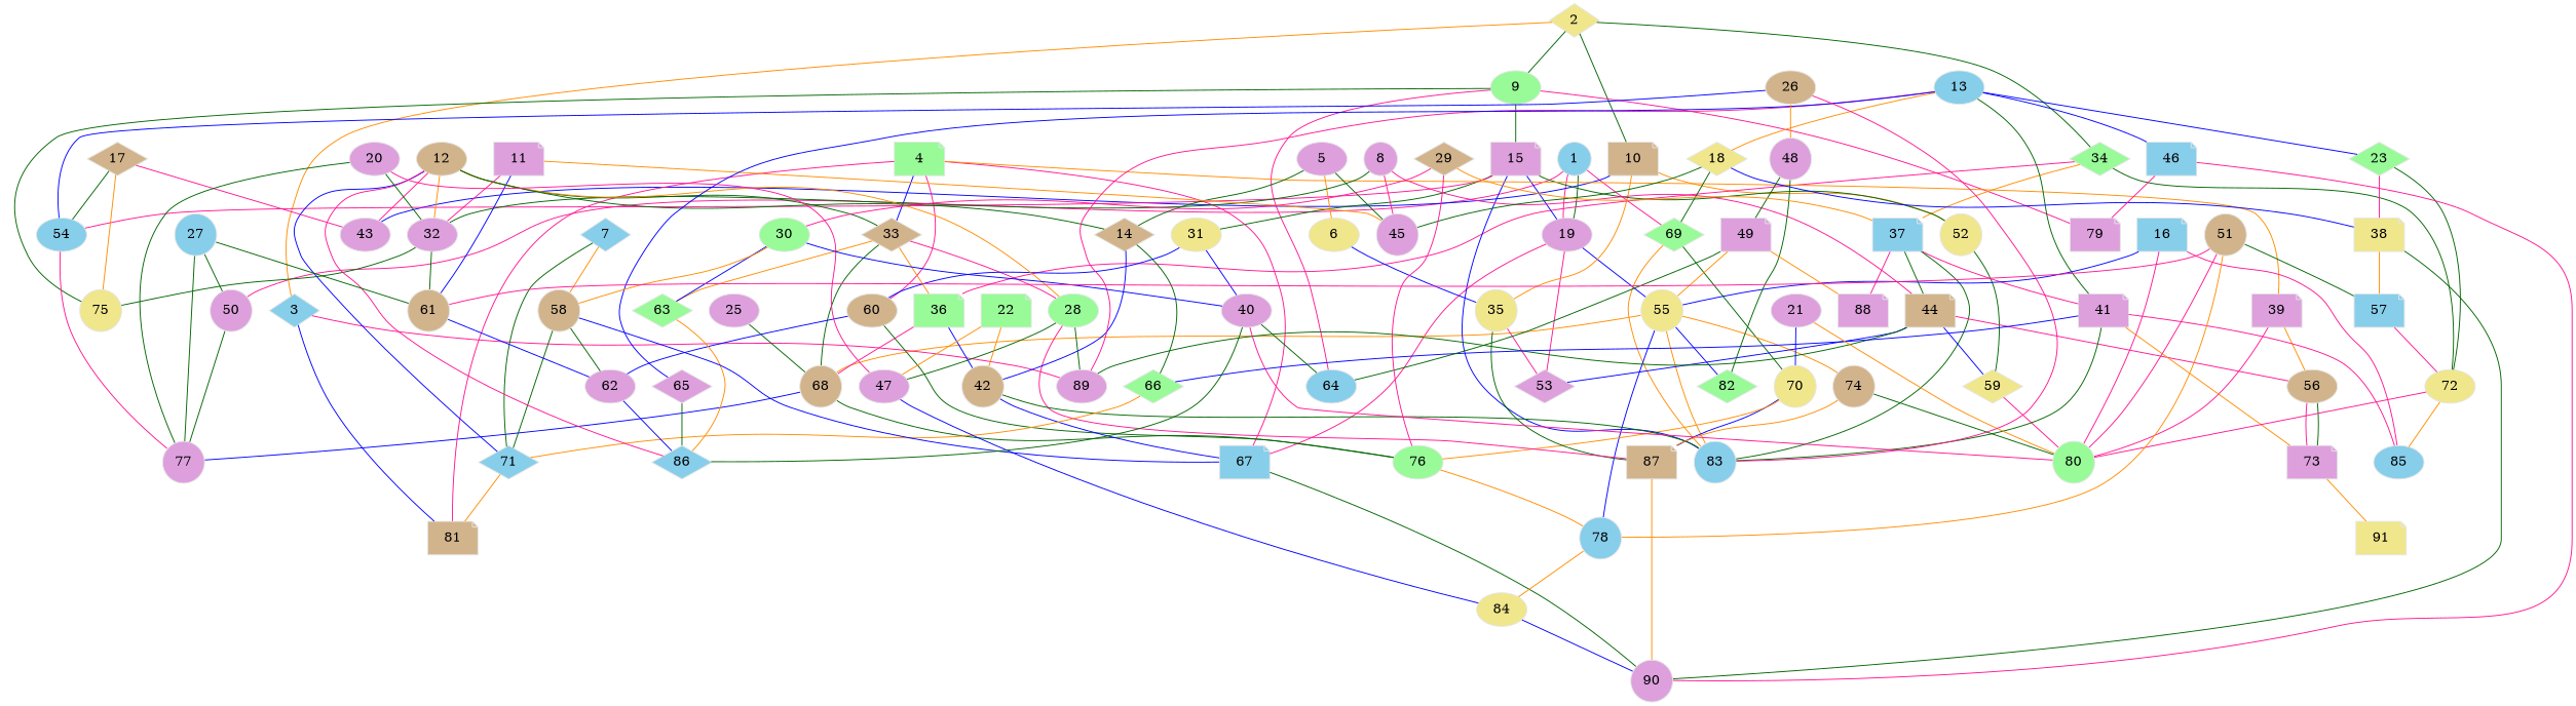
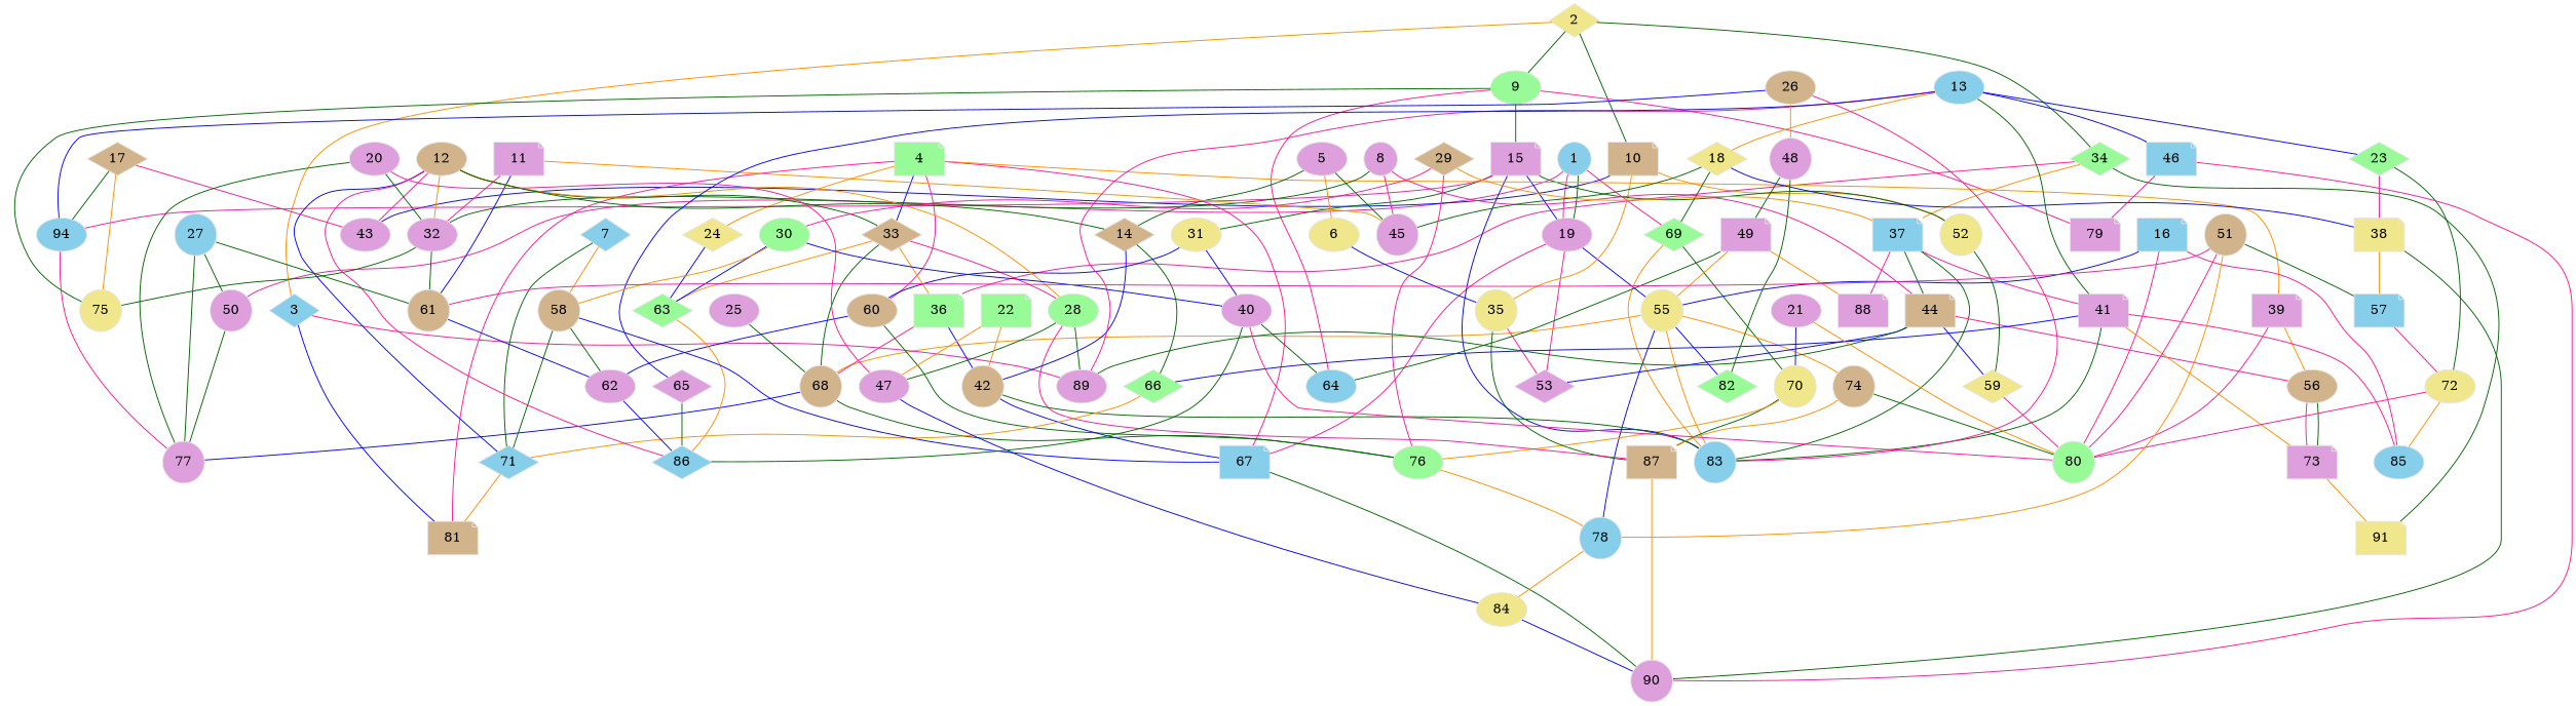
  graph {
    node [color=gray90 fillcolor=plum shape=ellipse style=filled]
    edge [color=darkgreen]
    1 [fillcolor=skyblue shape=circle]
    19
    50 [shape=circle]
    69 [fillcolor=palegreen shape=diamond]
    67 [fillcolor=skyblue shape=note]
    55 [fillcolor=khaki shape=circle]
    53 [shape=diamond]
    77 [shape=circle]
    83 [fillcolor=skyblue shape=circle]
    70 [fillcolor=khaki shape=circle]
    2 [fillcolor=khaki shape=diamond]
    3 [fillcolor=skyblue shape=diamond]
    9 [fillcolor=palegreen]
    10 [fillcolor=tan shape=note]
    34 [fillcolor=palegreen shape=diamond]
    81 [fillcolor=tan shape=note]
    89
    15 [shape=note]
    64 [fillcolor=skyblue]
    75 [fillcolor=khaki shape=circle]
    79 [shape=note]
    35 [fillcolor=khaki shape=circle]
    43
    52 [fillcolor=khaki shape=circle]
    68 [fillcolor=tan shape=circle]
    25
    37 [fillcolor=skyblue shape=note]
    36 [fillcolor=palegreen shape=note]
    91 [fillcolor=khaki shape=note]
    4 [fillcolor=palegreen shape=note]
+   24 [fillcolor=khaki shape=diamond]
    33 [fillcolor=tan shape=diamond]
    39 [shape=note]
    60 [fillcolor=tan]
    63 [fillcolor=palegreen shape=diamond]
    28 [fillcolor=palegreen]
    80 [fillcolor=palegreen shape=circle]
    56 [fillcolor=tan]
    90 [shape=circle]
    6 [fillcolor=khaki]
    5
    14 [fillcolor=tan shape=diamond]
    45 [shape=circle]
    42 [fillcolor=tan shape=circle]
    66 [fillcolor=palegreen shape=diamond]
    87 [fillcolor=tan shape=note]
    7 [fillcolor=skyblue shape=diamond]
    58 [fillcolor=tan shape=circle]
    71 [fillcolor=skyblue shape=diamond]
    62
    8 [shape=circle]
    32
    44 [fillcolor=tan shape=note]
    47
    61 [fillcolor=tan shape=circle]
    59 [fillcolor=khaki shape=diamond]
    31 [fillcolor=khaki]
-   54 [fillcolor=skyblue]
+   54 [fillcolor=skyblue label=94]
    11 [shape=note]
    12 [fillcolor=tan]
    86 [fillcolor=skyblue shape=diamond]
    13 [fillcolor=skyblue]
    18 [fillcolor=khaki shape=diamond]
    23 [fillcolor=palegreen shape=diamond]
    41 [shape=note]
    46 [fillcolor=skyblue shape=note]
    65 [shape=diamond]
    38 [fillcolor=khaki shape=note]
    72 [fillcolor=khaki]
    85 [fillcolor=skyblue]
    73 [shape=note]
    40
    16 [fillcolor=skyblue shape=note]
    82 [fillcolor=palegreen shape=diamond]
    78 [fillcolor=skyblue shape=circle]
    74 [fillcolor=tan shape=circle]
    17 [fillcolor=tan shape=diamond]
    57 [fillcolor=skyblue shape=note]
    76 [fillcolor=palegreen]
    20
    84 [fillcolor=khaki]
    21
    22 [fillcolor=palegreen shape=note]
    26 [fillcolor=tan]
    48 [shape=circle]
    49 [shape=note]
    27 [fillcolor=skyblue shape=circle]
    29 [fillcolor=tan shape=diamond]
    30 [fillcolor=palegreen]
    88 [shape=note]
    51 [fillcolor=tan shape=circle]
    1 -- 19 [color=deeppink]
    1 -- 19
    1 -- 50 [color=deeppink]
    1 -- 69 [color=deeppink]
    19 -- 67 [color=deeppink]
    19 -- 55 [color=blue]
    19 -- 53 [color=deeppink]
    50 -- 77
    69 -- 83 [color=darkorange]
    69 -- 70
    67 -- 90
    55 -- 83 [color=darkorange]
    55 -- 68 [color=darkorange]
    55 -- 82 [color=blue]
    55 -- 78 [color=blue]
    55 -- 74 [color=darkorange]
-   70 -- 87 [color=blue]
+   70 -- 87
    70 -- 76 [color=darkorange]
    2 -- 3 [color=darkorange]
    2 -- 9
    2 -- 10
    2 -- 34
    3 -- 81 [color=blue]
    3 -- 89 [color=deeppink]
    9 -- 15
    9 -- 64 [color=deeppink]
    9 -- 75
    9 -- 79 [color=deeppink]
    10 -- 35 [color=darkorange]
    10 -- 43 [color=blue]
    10 -- 52 [color=darkorange]
    34 -- 37 [color=darkorange]
    34 -- 36 [color=deeppink]
-   34 -- 72
+   34 -- 91
    15 -- 19 [color=blue]
    15 -- 83 [color=blue]
    15 -- 52
    15 -- 31
    15 -- 54 [color=deeppink]
    35 -- 53 [color=deeppink]
    35 -- 87
    52 -- 59
    68 -- 77 [color=blue]
    68 -- 76
    25 -- 68
    37 -- 83
    37 -- 44
    37 -- 41 [color=deeppink]
    37 -- 88 [color=deeppink]
    36 -- 68 [color=deeppink]
    36 -- 42 [color=blue]
    4 -- 67 [color=deeppink]
    4 -- 81 [color=deeppink]
+   4 -- 24 [color=darkorange]
    4 -- 33 [color=blue]
    4 -- 39 [color=darkorange]
    4 -- 60 [color=deeppink]
+   24 -- 63 [color=blue]
    33 -- 68
    33 -- 36 [color=darkorange]
    33 -- 63 [color=darkorange]
    33 -- 28 [color=deeppink]
    39 -- 80 [color=deeppink]
    39 -- 56 [color=darkorange]
    60 -- 62 [color=blue]
    60 -- 76
    63 -- 86 [color=darkorange]
    28 -- 89
    28 -- 87 [color=deeppink]
    28 -- 47
    56 -- 73 [color=deeppink]
    56 -- 73
    6 -- 35 [color=blue]
    5 -- 6 [color=darkorange]
    5 -- 14
    5 -- 45
    14 -- 42 [color=blue]
    14 -- 66
    42 -- 67 [color=blue]
    42 -- 83
    66 -- 71 [color=darkorange]
    87 -- 90 [color=darkorange]
    7 -- 58 [color=darkorange]
    7 -- 71
    58 -- 67 [color=blue]
    58 -- 71
    58 -- 62
    71 -- 81 [color=darkorange]
    62 -- 86 [color=blue]
    8 -- 45 [color=deeppink]
    8 -- 32
    8 -- 44 [color=deeppink]
    32 -- 75
    32 -- 61
    44 -- 53 [color=blue]
    44 -- 89
    44 -- 56 [color=deeppink]
    44 -- 59 [color=blue]
    47 -- 84 [color=blue]
    61 -- 62 [color=blue]
    59 -- 80 [color=deeppink]
    31 -- 60 [color=blue]
    31 -- 40 [color=blue]
    54 -- 77 [color=deeppink]
    11 -- 45 [color=darkorange]
    11 -- 32 [color=deeppink]
    11 -- 61 [color=blue]
    12 -- 43 [color=deeppink]
    12 -- 33
    12 -- 28 [color=darkorange]
    12 -- 14
    12 -- 71 [color=blue]
    12 -- 32 [color=darkorange]
    12 -- 86 [color=deeppink]
    13 -- 89 [color=deeppink]
    13 -- 18 [color=darkorange]
    13 -- 23 [color=blue]
    13 -- 41
    13 -- 46 [color=blue]
    13 -- 65 [color=blue]
    18 -- 69
    18 -- 45
    18 -- 38 [color=blue]
    23 -- 38 [color=deeppink]
    23 -- 72
    41 -- 83
    41 -- 66 [color=blue]
    41 -- 85 [color=deeppink]
    41 -- 73 [color=darkorange]
    46 -- 79 [color=deeppink]
    46 -- 90 [color=deeppink]
    65 -- 86
    38 -- 90
    38 -- 57 [color=darkorange]
    72 -- 80 [color=deeppink]
    72 -- 85 [color=darkorange]
    73 -- 91 [color=darkorange]
    40 -- 64
    40 -- 80 [color=deeppink]
    40 -- 86
    16 -- 55 [color=blue]
    16 -- 80 [color=deeppink]
    16 -- 85 [color=deeppink]
    78 -- 84 [color=darkorange]
    74 -- 80
    74 -- 87 [color=darkorange]
    17 -- 75 [color=darkorange]
    17 -- 43 [color=deeppink]
    17 -- 54
    57 -- 72 [color=deeppink]
    76 -- 78 [color=darkorange]
    20 -- 77
    20 -- 32
    20 -- 47 [color=deeppink]
    84 -- 90 [color=blue]
    21 -- 70 [color=blue]
    21 -- 80 [color=darkorange]
    22 -- 42 [color=darkorange]
    22 -- 47 [color=darkorange]
    26 -- 83 [color=deeppink]
    26 -- 54 [color=blue]
    26 -- 48 [color=darkorange]
    48 -- 82
    48 -- 49
    49 -- 55 [color=darkorange]
    49 -- 64
    49 -- 88 [color=darkorange]
    27 -- 50
    27 -- 77
    27 -- 61
    29 -- 37 [color=darkorange]
    29 -- 76 [color=deeppink]
    29 -- 30 [color=deeppink]
    30 -- 63 [color=blue]
    30 -- 58 [color=darkorange]
    30 -- 40 [color=blue]
    51 -- 80 [color=deeppink]
    51 -- 61 [color=deeppink]
    51 -- 78 [color=darkorange]
    51 -- 57
  }
